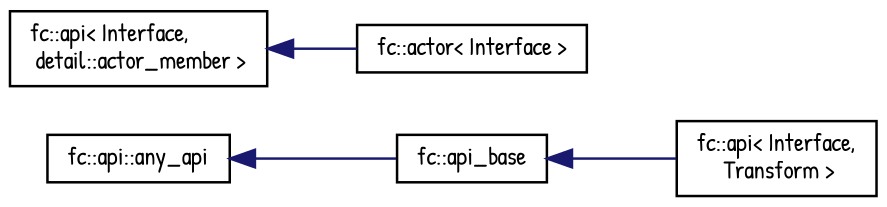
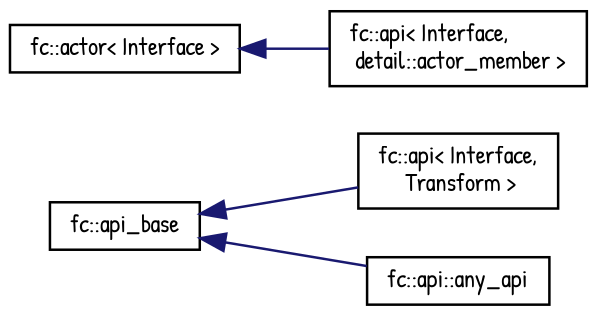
  digraph {
    fontname="Patrick Hand"
    rankdir=LR
    node [color=black fillcolor=white fontname="Patrick Hand" fontsize=10 shape=record style=filled]
    edge [color=midnightblue dir=back fontname="Patrick Hand" fontsize=10 labelfontname=Helvetica labelfontsize=10 style=solid]
    n1 [height=0.2 label="fc::api_base" width=0.4]
    n2 [height=0.2 label="fc::api\< Interface,\l Transform \>" width=0.4]
    n3 [height=0.2 label="fc::api::any_api" width=0.4]
    n4 [height=0.2 label="fc::api\< Interface,\l detail::actor_member \>" width=0.4]
    n5 [height=0.2 label="fc::actor\< Interface \>" width=0.4]
    n1 -> n2
-   n3 -> n1
-   n4 -> n5
+   n1 -> n3
+   n5 -> n4
  }
